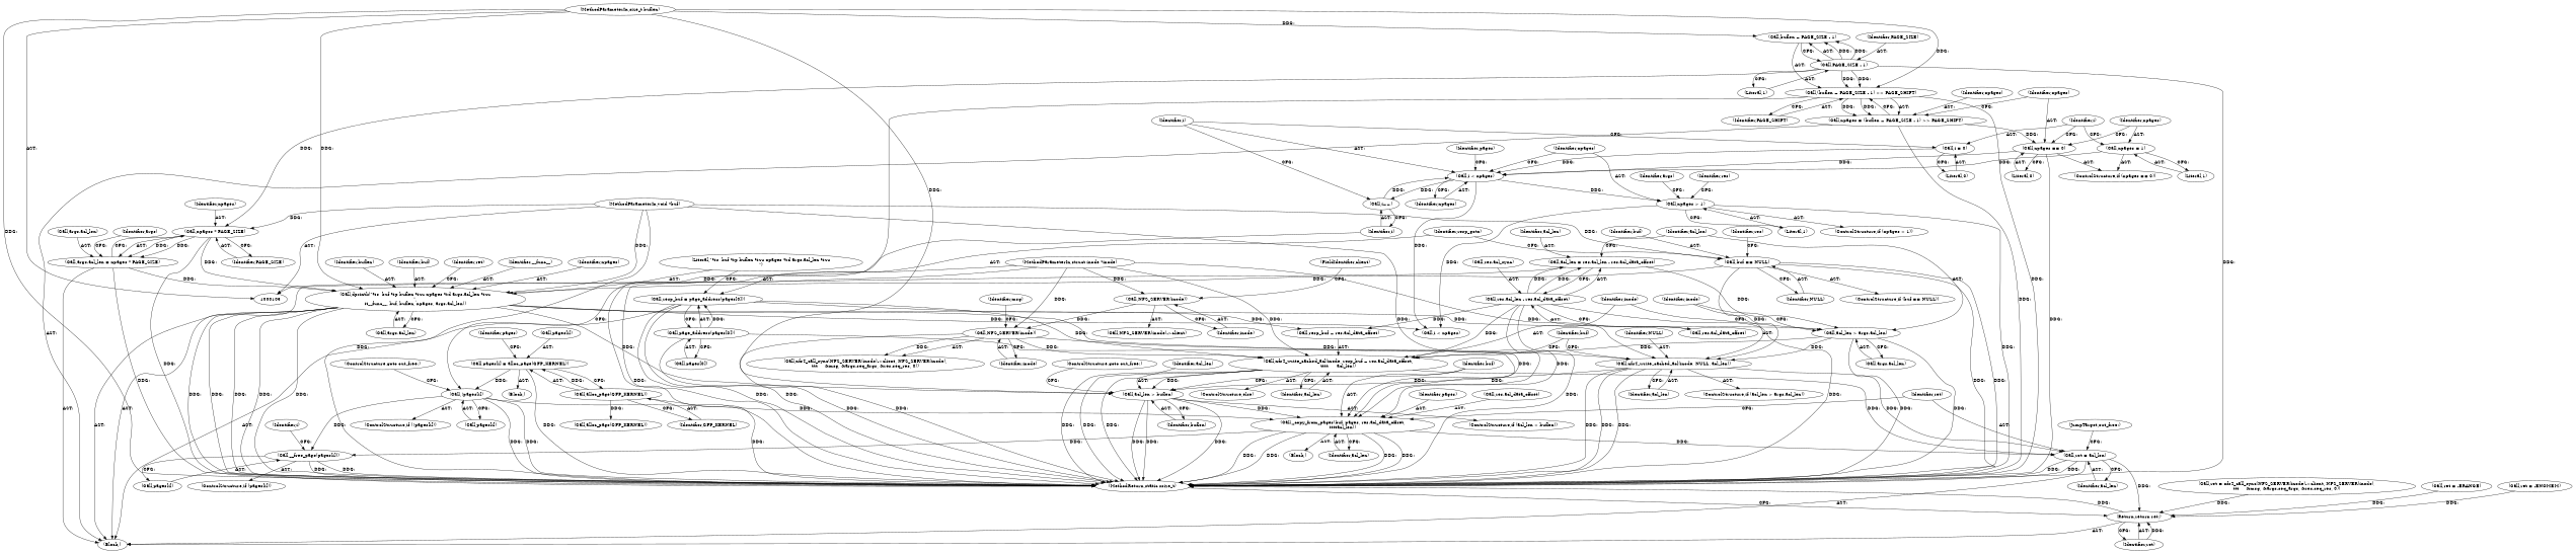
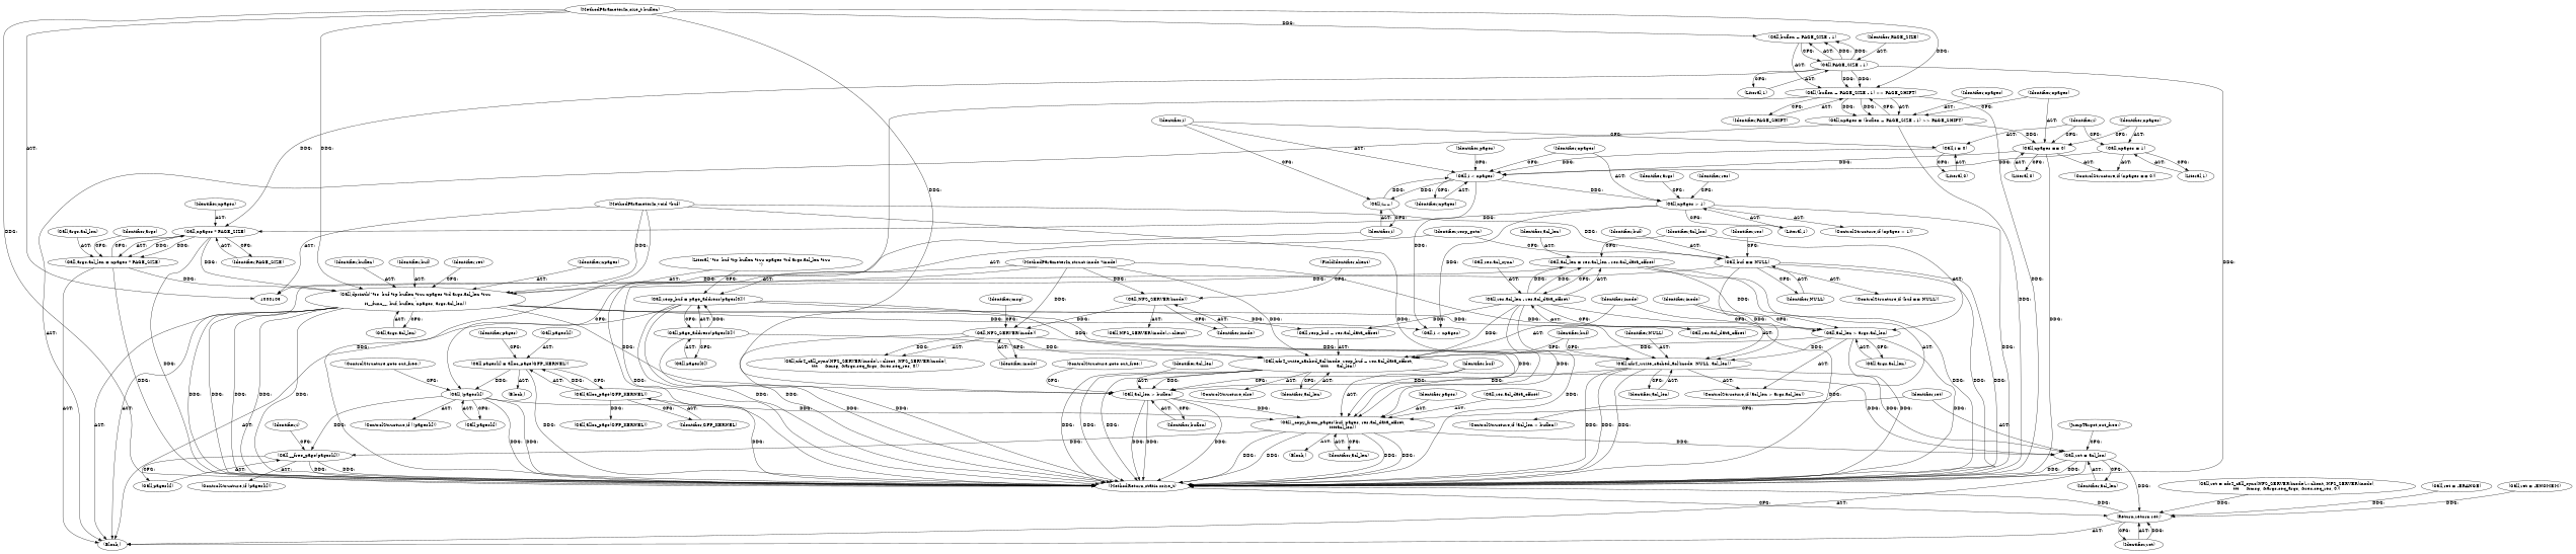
  digraph {
    n1 [label="(Call,_copy_from_pages(buf, pages, res.acl_data_offset,\n\t\t\t\tacl_len))"]
    n2 [label="(Call,ret = acl_len)"]
    n3 [label="(Call,__free_page(pages[i]))"]
    n4 [label="(Identifier,acl_len)"]
    n5 [label="(MethodReturn,static ssize_t)"]
    n6 [label="(Block,)"]
    n7 [label="(Block,)"]
    n8 [label="(Return,return ret;)"]
    n9 [label="(Identifier,acl_len)"]
    n10 [label="(Call,pages[i])"]
    n11 [label="(ControlStructure,if (pages[i]))"]
    n12 [label="(Call,dprintk(\"%s  buf %p buflen %zu npages %d args.acl_len %zu\n\",\n\t\t__func__, buf, buflen, npages, args.acl_len))"]
    n13 [label="(Call,acl_len > buflen)"]
    n14 [label="(Call,acl_len > args.acl_len)"]
    n15 [label="(Call,i < npages)"]
    n16 [label="(Call,args.acl_len)"]
    n17 [label="(ControlStructure,if (acl_len > buflen))"]
    n18 [label="(Identifier,buflen)"]
    n19 [label="(Call,nfs4_write_cached_acl(inode, NULL, acl_len))"]
    n20 [label="(Call,nfs4_write_cached_acl(inode, resp_buf + res.acl_data_offset,\n\t\t\t\t      acl_len))"]
    n21 [label="(ControlStructure,if (acl_len > args.acl_len))"]
    n22 [label="(Call,args.acl_len)"]
    n23 [label="(Call,buf == NULL)"]
    n24 [label="(ControlStructure,if (buf == NULL))"]
    n25 [label="(Identifier,NULL)"]
    n26 [label="(Identifier,acl_len)"]
    n27 [label="(MethodParameterIn,void *buf)"]
    1000103
    n29 [label="(MethodParameterIn,size_t buflen)"]
    n30 [label="(Call,(buflen + PAGE_SIZE - 1) >> PAGE_SHIFT)"]
    n31 [label="(Call,buflen + PAGE_SIZE - 1)"]
    n32 [label="(Call,npages = (buflen + PAGE_SIZE - 1) >> PAGE_SHIFT)"]
    n33 [label="(Identifier,PAGE_SHIFT)"]
    n34 [label="(Call,PAGE_SIZE - 1)"]
    n35 [label="(Call,npages * PAGE_SIZE)"]
    n36 [label="(Call,args.acl_len = npages * PAGE_SIZE)"]
    n37 [label="(Identifier,PAGE_SIZE)"]
    n38 [label="(Call,npages > 1)"]
    n39 [label="(Literal,1)"]
    n40 [label="(ControlStructure,if (npages > 1))"]
    n41 [label="(Call,i < npages)"]
    n42 [label="(Call,i++)"]
    n43 [label="(Identifier,npages)"]
    n44 [label="(Identifier,i)"]
    n45 [label="(Call,i = 0)"]
    n46 [label="(Literal,0)"]
    n47 [label="(Call,!pages[i])"]
    n48 [label="(Call,npages == 0)"]
    n49 [label="(ControlStructure,if (npages == 0))"]
    n50 [label="(Literal,0)"]
    n51 [label="(Literal,1)"]
    n52 [label="(Call,npages = 1)"]
    n53 [label="(Literal,1)"]
    n54 [label="(ControlStructure,if (!pages[i]))"]
    n55 [label="(Call,pages[i])"]
    n56 [label="(Call,pages[i] = alloc_page(GFP_KERNEL))"]
    n57 [label="(Call,alloc_page(GFP_KERNEL))"]
    n58 [label="(Block,)"]
    n59 [label="(Call,alloc_page(GFP_KERNEL))"]
    n60 [label="(Identifier,GFP_KERNEL)"]
    n61 [label="(Call,page_address(pages[0]))"]
    n62 [label="(Call,resp_buf = page_address(pages[0]))"]
    n63 [label="(Call,pages[0])"]
    n64 [label="(Call,resp_buf + res.acl_data_offset)"]
    n65 [label="(Call,res.acl_len - res.acl_data_offset)"]
    n66 [label="(Call,acl_len = res.acl_len - res.acl_data_offset)"]
    n67 [label="(Call,res.acl_data_offset)"]
    n68 [label="(ControlStructure,else)"]
    n69 [label="(Identifier,acl_len)"]
    n70 [label="(Call,NFS_SERVER(inode))"]
    n71 [label="(Call,nfs4_call_sync(NFS_SERVER(inode)->client, NFS_SERVER(inode),\n\t\t\t     &msg, &args.seq_args, &res.seq_res, 0))"]
    n72 [label="(Identifier,inode)"]
    n73 [label="(Call,NFS_SERVER(inode))"]
    n74 [label="(Call,NFS_SERVER(inode)->client)"]
    n75 [label="(Identifier,inode)"]
    n76 [label="(MethodParameterIn,struct inode *inode)"]
    n77 [label="(Identifier,ret)"]
    n78 [label="(ControlStructure,goto out_free;)"]
    n79 [label="(Call,args.acl_len)"]
    n80 [label="(Identifier,i)"]
    n81 [label="(Identifier,NULL)"]
    n82 [label="(Identifier,i)"]
    n83 [label="(Identifier,args)"]
    n84 [label="(Call,pages[i])"]
    n85 [label="(Identifier,pages)"]
    n86 [label="(Identifier,acl_len)"]
    n87 [label="(Identifier,buf)"]
    n88 [label="(Identifier,ret)"]
    n89 [label="(Identifier,buf)"]
    n90 [label="(Literal,\"%s  buf %p buflen %zu npages %d args.acl_len %zu\n\")"]
    n91 [label="(ControlStructure,goto out_free;)"]
    n92 [label="(Identifier,args)"]
-   n93 [label="(Identifier,__func__)"]
    n94 [label="(Call,ret = nfs4_call_sync(NFS_SERVER(inode)->client, NFS_SERVER(inode),\n\t\t\t     &msg, &args.seq_args, &res.seq_res, 0))"]
    n95 [label="(Identifier,acl_len)"]
    n96 [label="(Identifier,msg)"]
    n97 [label="(Identifier,npages)"]
    n98 [label="(Identifier,buf)"]
    n99 [label="(Identifier,pages)"]
    n100 [label="(Call,res.acl_sync)"]
    n101 [label="(FieldIdentifier,client)"]
    n102 [label="(Call,res.acl_data_offset)"]
    n103 [label="(Identifier,npages)"]
    n104 [label="(Identifier,npages)"]
    n105 [label="(Identifier,i)"]
    n106 [label="(JumpTarget,out_free:)"]
    n107 [label="(Identifier,res)"]
    n108 [label="(Identifier,npages)"]
    n109 [label="(Identifier,res)"]
    n110 [label="(Identifier,npages)"]
    n111 [label="(Identifier,npages)"]
    n112 [label="(Identifier,buflen)"]
    n113 [label="(Identifier,acl_len)"]
    n114 [label="(Identifier,ret)"]
    n115 [label="(Identifier,inode)"]
    n116 [label="(Identifier,resp_goto)"]
    n117 [label="(Call,ret = -ERANGE)"]
    n118 [label="(Call,ret = -ENOMEM)"]
    n119 [label="(Identifier,pages)"]
    n120 [label="(Identifier,buf)"]
    n121 [label="(Identifier,inode)"]
    n122 [label="(Identifier,PAGE_SIZE)"]
    n1 -> n2 [label="DDG: "]
    n1 -> n3 [label="DDG: "]
    n1 -> n4 [label="CFG: "]
    n1 -> n5 [label="DDG: "]
    n1 -> n5 [label="DDG: "]
    n1 -> n5 [label="DDG: "]
    n1 -> n5 [label="DDG: "]
    n1 -> n6 [label="AST: "]
    n2 -> n5 [label="DDG: "]
    n2 -> n5 [label="DDG: "]
    n2 -> n7 [label="AST: "]
    n2 -> n8 [label="DDG: "]
    n2 -> n9 [label="CFG: "]
    n3 -> n5 [label="DDG: "]
    n3 -> n5 [label="DDG: "]
    n3 -> n10 [label="CFG: "]
    n3 -> n11 [label="AST: "]
    n4 -> n1 [label="AST: "]
    n5 -> n8 [label="CFG: "]
    n8 -> n5 [label="DDG: "]
    n8 -> n7 [label="AST: "]
    n8 -> n77 [label="CFG: "]
    n9 -> n2 [label="AST: "]
    n10 -> n3 [label="AST: "]
    n12 -> n1 [label="DDG: "]
    n12 -> n5 [label="DDG: "]
    n12 -> n5 [label="DDG: "]
    n12 -> n5 [label="DDG: "]
    n12 -> n5 [label="DDG: "]
    n12 -> n5 [label="DDG: "]
    n12 -> n7 [label="AST: "]
    n12 -> n13 [label="DDG: "]
    n12 -> n14 [label="DDG: "]
    n12 -> n15 [label="DDG: "]
    n12 -> n16 [label="CFG: "]
    n13 -> n1 [label="DDG: "]
    n13 -> n5 [label="DDG: "]
    n13 -> n5 [label="DDG: "]
    n13 -> n5 [label="DDG: "]
-   n13 -> n17 [label="AST: "]
+   n66 -> n17 [label="AST: "]
    n13 -> n18 [label="CFG: "]
    n14 -> n5 [label="DDG: "]
    n14 -> n5 [label="DDG: "]
    n14 -> n19 [label="DDG: "]
    n14 -> n20 [label="DDG: "]
+   n14 -> n21 [label="AST: "]
    n14 -> n22 [label="CFG: "]
    n16 -> n12 [label="AST: "]
    n18 -> n13 [label="AST: "]
    n19 -> n2 [label="DDG: "]
    n19 -> n5 [label="DDG: "]
    n19 -> n5 [label="DDG: "]
    n19 -> n5 [label="DDG: "]
    n19 -> n13 [label="DDG: "]
    n19 -> n21 [label="AST: "]
    n19 -> n26 [label="CFG: "]
    n20 -> n2 [label="DDG: "]
    n20 -> n5 [label="DDG: "]
    n20 -> n5 [label="DDG: "]
    n20 -> n5 [label="DDG: "]
    n20 -> n13 [label="DDG: "]
    n20 -> n68 [label="AST: "]
    n20 -> n69 [label="CFG: "]
    n22 -> n14 [label="AST: "]
    n23 -> n5 [label="DDG: "]
    n23 -> n5 [label="DDG: "]
    n23 -> n12 [label="DDG: "]
    n23 -> n19 [label="DDG: "]
    n23 -> n24 [label="AST: "]
    n23 -> n25 [label="CFG: "]
    n25 -> n23 [label="AST: "]
    n26 -> n19 [label="AST: "]
    n27 -> n1 [label="DDG: "]
    n27 -> n5 [label="DDG: "]
    n27 -> n12 [label="DDG: "]
    n27 -> n23 [label="DDG: "]
    n27 -> 1000103 [label="AST: "]
    n29 -> n5 [label="DDG: "]
    n29 -> n12 [label="DDG: "]
    n29 -> n13 [label="DDG: "]
    n29 -> 1000103 [label="AST: "]
    n29 -> n30 [label="DDG: "]
    n29 -> n31 [label="DDG: "]
    n30 -> n5 [label="DDG: "]
    n30 -> n5 [label="DDG: "]
    n30 -> n32 [label="AST: "]
    n30 -> n32 [label="DDG: "]
    n30 -> n32 [label="DDG: "]
    n30 -> n33 [label="CFG: "]
    n31 -> n30 [label="AST: "]
    n31 -> n34 [label="CFG: "]
    n32 -> n5 [label="DDG: "]
    n32 -> n7 [label="AST: "]
    n32 -> n30 [label="CFG: "]
    n32 -> n48 [label="DDG: "]
    n33 -> n30 [label="AST: "]
    n34 -> n5 [label="DDG: "]
    n34 -> n30 [label="DDG: "]
    n34 -> n30 [label="DDG: "]
    n34 -> n31 [label="AST: "]
    n34 -> n31 [label="DDG: "]
    n34 -> n31 [label="DDG: "]
    n34 -> n35 [label="DDG: "]
    n34 -> n51 [label="CFG: "]
    n35 -> n5 [label="DDG: "]
    n35 -> n12 [label="DDG: "]
    n35 -> n36 [label="AST: "]
    n35 -> n36 [label="DDG: "]
    n35 -> n36 [label="DDG: "]
    n35 -> n37 [label="CFG: "]
    n36 -> n5 [label="DDG: "]
    n36 -> n7 [label="AST: "]
    n36 -> n12 [label="DDG: "]
    n36 -> n35 [label="CFG: "]
    n37 -> n35 [label="AST: "]
    n38 -> n5 [label="DDG: "]
    n38 -> n15 [label="DDG: "]
-   n27 -> n35 [label="DDG: "]
+   n38 -> n35 [label="DDG: "]
    n38 -> n39 [label="CFG: "]
    n38 -> n40 [label="AST: "]
    n39 -> n38 [label="AST: "]
    n41 -> n15 [label="DDG: "]
    n41 -> n38 [label="DDG: "]
    n41 -> n42 [label="DDG: "]
    n41 -> n43 [label="CFG: "]
    n42 -> n41 [label="DDG: "]
    n42 -> n44 [label="CFG: "]
    n43 -> n41 [label="AST: "]
    n44 -> n42 [label="AST: "]
    n44 -> n47 [label="CFG: "]
    n45 -> n41 [label="DDG: "]
    n45 -> n46 [label="CFG: "]
    n46 -> n45 [label="AST: "]
    n47 -> n1 [label="DDG: "]
    n47 -> n3 [label="DDG: "]
    n47 -> n5 [label="DDG: "]
    n47 -> n5 [label="DDG: "]
    n47 -> n54 [label="AST: "]
    n47 -> n55 [label="CFG: "]
    n48 -> n5 [label="DDG: "]
    n48 -> n41 [label="DDG: "]
    n48 -> n49 [label="AST: "]
    n48 -> n50 [label="CFG: "]
    n50 -> n48 [label="AST: "]
    n51 -> n34 [label="AST: "]
    n52 -> n41 [label="DDG: "]
    n52 -> n49 [label="AST: "]
    n52 -> n53 [label="CFG: "]
    n53 -> n52 [label="AST: "]
    n55 -> n47 [label="AST: "]
    n56 -> n5 [label="DDG: "]
    n56 -> n47 [label="DDG: "]
    n56 -> n57 [label="CFG: "]
    n56 -> n58 [label="AST: "]
    n57 -> n5 [label="DDG: "]
    n57 -> n56 [label="AST: "]
    n57 -> n56 [label="DDG: "]
    n57 -> n59 [label="DDG: "]
    n57 -> n60 [label="CFG: "]
    n60 -> n57 [label="AST: "]
    n61 -> n1 [label="DDG: "]
    n61 -> n5 [label="DDG: "]
    n61 -> n62 [label="AST: "]
    n61 -> n62 [label="DDG: "]
    n61 -> n63 [label="CFG: "]
    n62 -> n5 [label="DDG: "]
    n62 -> n5 [label="DDG: "]
    n62 -> n7 [label="AST: "]
    n62 -> n20 [label="DDG: "]
    n62 -> n61 [label="CFG: "]
    n62 -> n64 [label="DDG: "]
    n63 -> n61 [label="AST: "]
    n64 -> n20 [label="AST: "]
    n65 -> n1 [label="DDG: "]
    n65 -> n5 [label="DDG: "]
    n65 -> n5 [label="DDG: "]
    n65 -> n20 [label="DDG: "]
    n65 -> n64 [label="DDG: "]
    n65 -> n66 [label="AST: "]
    n65 -> n66 [label="DDG: "]
    n65 -> n66 [label="DDG: "]
    n65 -> n67 [label="CFG: "]
+   n66 -> n5 [label="DDG: "]
    n66 -> n7 [label="AST: "]
    n66 -> n14 [label="DDG: "]
    n66 -> n65 [label="CFG: "]
    n67 -> n65 [label="AST: "]
    n69 -> n20 [label="AST: "]
    n70 -> n5 [label="DDG: "]
    n70 -> n19 [label="DDG: "]
    n70 -> n20 [label="DDG: "]
    n70 -> n71 [label="AST: "]
    n70 -> n71 [label="DDG: "]
    n70 -> n72 [label="CFG: "]
    n72 -> n70 [label="AST: "]
    n73 -> n70 [label="DDG: "]
    n73 -> n74 [label="AST: "]
    n73 -> n75 [label="CFG: "]
    n75 -> n73 [label="AST: "]
    n76 -> n5 [label="DDG: "]
    n76 -> n19 [label="DDG: "]
    n76 -> n20 [label="DDG: "]
    n76 -> 1000103 [label="AST: "]
    n76 -> n70 [label="DDG: "]
    n76 -> n73 [label="DDG: "]
    n77 -> n8 [label="AST: "]
    n77 -> n8 [label="DDG: "]
    n78 -> n47 [label="CFG: "]
    n79 -> n36 [label="AST: "]
    n80 -> n3 [label="CFG: "]
    n81 -> n19 [label="AST: "]
    n82 -> n41 [label="AST: "]
    n82 -> n42 [label="CFG: "]
    n82 -> n45 [label="CFG: "]
    n83 -> n38 [label="CFG: "]
    n84 -> n56 [label="AST: "]
    n85 -> n56 [label="CFG: "]
    n86 -> n66 [label="AST: "]
    n87 -> n23 [label="AST: "]
    n88 -> n12 [label="CFG: "]
    n89 -> n19 [label="CFG: "]
    n89 -> n20 [label="CFG: "]
    n90 -> n12 [label="AST: "]
    n90 -> n62 [label="CFG: "]
    n91 -> n13 [label="CFG: "]
    n92 -> n36 [label="CFG: "]
-   n93 -> n12 [label="AST: "]
    n94 -> n8 [label="DDG: "]
    n95 -> n14 [label="AST: "]
    n95 -> n66 [label="CFG: "]
    n96 -> n70 [label="CFG: "]
    n97 -> n32 [label="AST: "]
    n98 -> n1 [label="AST: "]
    n98 -> n13 [label="CFG: "]
    n99 -> n1 [label="AST: "]
    n100 -> n65 [label="AST: "]
    n101 -> n73 [label="CFG: "]
    n102 -> n1 [label="AST: "]
    n103 -> n12 [label="AST: "]
    n104 -> n35 [label="AST: "]
    n105 -> n45 [label="AST: "]
    n105 -> n48 [label="CFG: "]
    n105 -> n52 [label="CFG: "]
    n106 -> n2 [label="CFG: "]
    n107 -> n38 [label="CFG: "]
    n108 -> n32 [label="CFG: "]
    n108 -> n48 [label="AST: "]
    n109 -> n23 [label="CFG: "]
    n110 -> n38 [label="AST: "]
    n110 -> n41 [label="CFG: "]
    n111 -> n48 [label="CFG: "]
    n111 -> n52 [label="AST: "]
    n112 -> n12 [label="AST: "]
    n113 -> n13 [label="AST: "]
    n114 -> n1 [label="CFG: "]
    n114 -> n2 [label="AST: "]
    n115 -> n14 [label="CFG: "]
    n115 -> n19 [label="AST: "]
    n116 -> n23 [label="CFG: "]
    n116 -> n62 [label="AST: "]
    n117 -> n8 [label="DDG: "]
    n118 -> n8 [label="DDG: "]
    n119 -> n41 [label="CFG: "]
    n120 -> n12 [label="AST: "]
    n121 -> n14 [label="CFG: "]
    n121 -> n20 [label="AST: "]
    n122 -> n34 [label="AST: "]
  }
